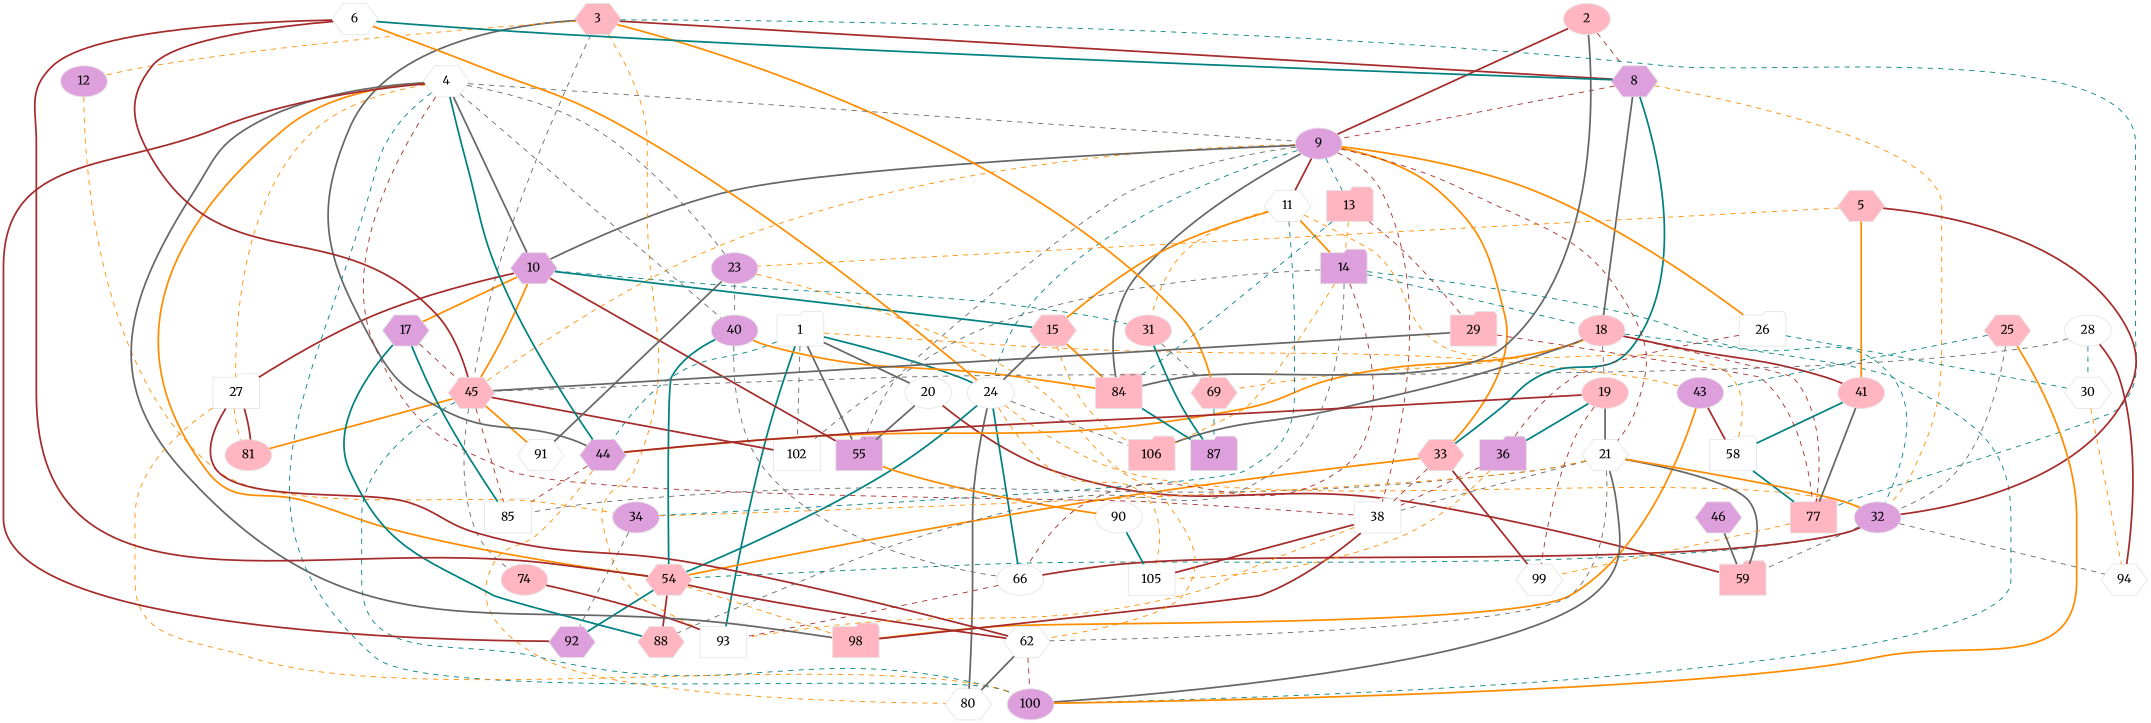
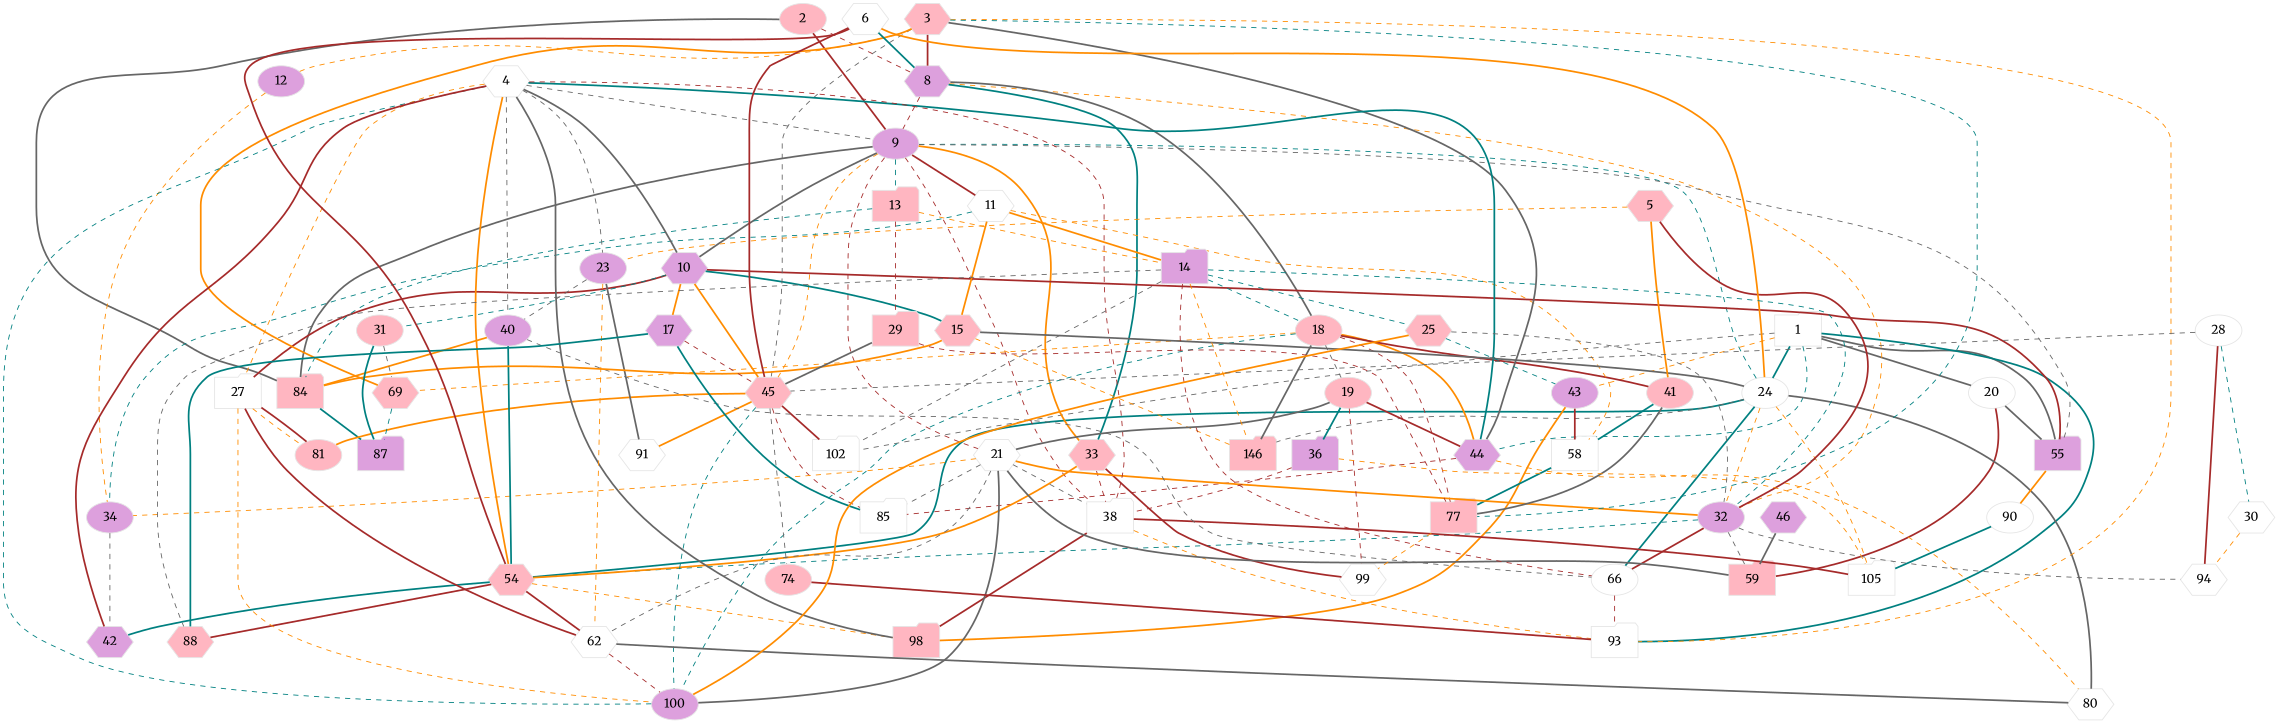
  graph {
    fontname=Merriweather
    node [color=gray90 fillcolor=white fontname=Merriweather shape=hexagon style=filled]
    edge [color=darkorange fontname=Merriweather style=dashed]
    1 [shape=folder super="+7"]
    20 [shape=ellipse]
    24 [shape=ellipse super="+63"]
    43 [fillcolor=plum shape=ellipse super="+68+60"]
    44 [fillcolor=plum super="+110"]
    55 [fillcolor=plum shape=folder]
    93 [shape=folder]
    102 [shape=folder]
    59 [fillcolor=lightpink shape=folder]
    54 [fillcolor=lightpink super="+82"]
    105 [shape=folder]
    32 [fillcolor=plum shape=ellipse super="+71+48"]
    66 [shape=ellipse super="+70"]
-   106 [fillcolor=lightpink shape=folder]
+   106 [fillcolor=lightpink shape=folder label=146]
    80
    98 [fillcolor=lightpink shape=folder]
    58 [shape=folder super="+104"]
    85 [shape=folder]
    90 [shape=ellipse]
    8 [fillcolor=plum super="+86+16"]
    9 [fillcolor=plum shape=ellipse super="+50+22"]
    18 [fillcolor=lightpink shape=ellipse super="+96+51"]
    33 [fillcolor=lightpink super="+61"]
    2 [fillcolor=lightpink shape=ellipse]
    84 [fillcolor=lightpink shape=folder]
    45 [fillcolor=lightpink super="+49+75"]
    10 [fillcolor=plum super="+97+47"]
    38 [shape=folder super="+56"]
    11 [super="+39"]
    13 [fillcolor=lightpink shape=folder]
    21 [super="+67"]
-   26 [shape=folder]
    87 [fillcolor=plum shape=folder]
    3 [fillcolor=lightpink super="+52"]
    12 [fillcolor=plum shape=ellipse]
    69 [fillcolor=lightpink]
    77 [fillcolor=lightpink shape=folder]
    34 [fillcolor=plum shape=ellipse super="+35"]
    100 [fillcolor=plum shape=ellipse]
    91
    81 [fillcolor=lightpink shape=ellipse]
    74 [fillcolor=lightpink shape=ellipse]
    99
    4 [super="+65+42"]
    23 [fillcolor=plum shape=ellipse]
    27 [shape=folder]
    40 [fillcolor=plum shape=ellipse super="+89"]
-   92 [fillcolor=plum]
+   92 [fillcolor=plum label=42]
    15 [fillcolor=lightpink super="+64"]
    17 [fillcolor=plum]
    31 [fillcolor=lightpink shape=ellipse]
    62 [super="+79"]
    88 [fillcolor=lightpink]
    5 [fillcolor=lightpink]
    41 [fillcolor=lightpink shape=ellipse]
    94
    6
    19 [fillcolor=lightpink shape=ellipse super="+103"]
    14 [fillcolor=plum shape=folder super="+37"]
    29 [fillcolor=lightpink shape=folder]
    36 [fillcolor=plum shape=folder]
    30
    25 [fillcolor=lightpink super="+72"]
    28 [shape=ellipse]
    46 [fillcolor=plum]
    1 -- 20 [color=gray40 style=bold]
    1 -- 24 [color=teal style=bold]
    1 -- 43 [weight=2]
    1 -- 44 [color=teal]
    1 -- 55 [color=gray40 style=bold]
    1 -- 93 [color=teal style=bold]
    1 -- 102 [color=gray40]
    20 -- 55 [color=gray40 style=bold]
    20 -- 59 [color=brown style=bold]
    24 -- 54 [color=teal style=bold]
    24 -- 105
    24 -- 32
    24 -- 66 [color=teal style=bold]
    24 -- 106 [color=gray40]
    24 -- 80 [color=gray40 style=bold]
    43 -- 98 [style=bold]
    43 -- 58 [color=brown style=bold]
    44 -- 80
    44 -- 85 [color=brown]
    55 -- 90 [style=bold]
    54 -- 98
    54 -- 92 [color=teal style=bold]
    54 -- 62 [color=brown style=bold]
    54 -- 88 [color=brown style=bold]
    32 -- 59 [color=gray40]
    32 -- 54 [color=teal]
    32 -- 66 [color=brown style=bold]
    32 -- 94 [color=gray40]
    66 -- 93 [color=brown]
    58 -- 77 [color=teal style=bold]
    90 -- 105 [color=teal style=bold]
    8 -- 32
    8 -- 9 [color=brown]
    8 -- 18 [color=gray40 style=bold]
    8 -- 33 [color=teal style=bold]
    9 -- 24 [color=teal]
    9 -- 55 [color=gray40]
    9 -- 33 [style=bold]
    9 -- 84 [color=gray40 style=bold]
    9 -- 45
    9 -- 10 [color=gray40 style=bold]
    9 -- 38 [color=brown]
    9 -- 11 [color=brown style=bold]
    9 -- 13 [color=teal]
    9 -- 21 [color=brown]
-   9 -- 26 [style=bold]
    18 -- 44 [style=bold weight=2]
    18 -- 106 [color=gray40 style=bold]
    18 -- 69
    18 -- 77 [color=brown]
    18 -- 100 [color=teal]
    18 -- 41 [color=brown style=bold]
    18 -- 19 [color=gray40]
    33 -- 54 [style=bold]
    33 -- 38 [color=brown]
    33 -- 99 [color=brown style=bold]
    2 -- 8 [color=brown]
    2 -- 9 [color=brown style=bold]
    2 -- 84 [color=gray40 style=bold]
    84 -- 87 [color=teal style=bold]
    45 -- 102 [color=brown style=bold]
    45 -- 85 [color=brown]
    45 -- 100 [color=teal]
    45 -- 91 [style=bold]
    45 -- 81 [style=bold]
    45 -- 74 [color=gray40]
    10 -- 55 [color=brown style=bold]
    10 -- 45 [style=bold]
    10 -- 27 [color=brown style=bold]
    10 -- 15 [color=teal style=bold]
    10 -- 17 [style=bold]
    10 -- 31 [color=teal]
    38 -- 93
    38 -- 105 [color=brown style=bold]
    38 -- 98 [color=brown style=bold]
    11 -- 58
    11 -- 34 [color=teal]
    11 -- 15 [style=bold]
-   11 -- 31
    11 -- 14 [style=bold]
    13 -- 84 [color=teal]
    13 -- 14
    13 -- 29 [color=brown]
    21 -- 59 [color=gray40 style=bold]
    21 -- 32 [style=bold]
    21 -- 85 [color=gray40]
    21 -- 38 [color=gray40]
    21 -- 34
    21 -- 100 [color=gray40 style=bold]
    21 -- 62 [color=gray40]
-   26 -- 36 [color=brown]
-   26 -- 30 [color=teal]
    3 -- 44 [color=gray40 style=bold]
    3 -- 93
    3 -- 8 [color=brown style=bold]
    3 -- 45 [color=gray40]
    3 -- 12 [weight=2]
    3 -- 69 [style=bold]
    3 -- 77 [color=teal]
    12 -- 34
    69 -- 87 [color=teal]
    77 -- 99
    34 -- 92 [color=gray40]
    74 -- 93 [color=brown style=bold]
    4 -- 44 [color=teal style=bold]
    4 -- 54 [style=bold]
    4 -- 98 [color=gray40 style=bold]
    4 -- 9 [color=gray40]
    4 -- 10 [color=gray40 style=bold]
    4 -- 38 [color=brown]
    4 -- 100 [color=teal]
    4 -- 23 [color=gray40]
    4 -- 27
    4 -- 40 [color=gray40 weight=2]
    4 -- 92 [color=brown style=bold]
    23 -- 91 [color=gray40 style=bold]
    23 -- 40 [color=gray40]
    23 -- 62
    27 -- 100
    27 -- 81
    27 -- 81 [color=brown style=bold]
    27 -- 62 [color=brown style=bold]
    40 -- 54 [color=teal style=bold]
    40 -- 66 [color=gray40]
    40 -- 84 [style=bold]
    15 -- 24 [color=gray40 style=bold]
    15 -- 106 [weight=2]
    15 -- 84 [style=bold]
    17 -- 85 [color=teal style=bold]
    17 -- 45 [color=brown]
    17 -- 88 [color=teal style=bold]
    31 -- 87 [color=teal style=bold]
    31 -- 69 [color=gray40]
    62 -- 80 [color=gray40 style=bold]
    62 -- 100 [color=brown]
    5 -- 32 [color=brown style=bold]
    5 -- 23
    5 -- 41 [style=bold]
    41 -- 58 [color=teal style=bold]
    41 -- 77 [color=gray40 style=bold]
    6 -- 24 [style=bold]
    6 -- 54 [color=brown style=bold]
    6 -- 8 [color=teal style=bold]
    6 -- 45 [color=brown style=bold]
    19 -- 44 [color=brown style=bold]
    19 -- 21 [color=gray40 style=bold]
    19 -- 99 [color=brown weight=2]
    19 -- 36 [color=teal style=bold]
    14 -- 102 [color=gray40]
    14 -- 32 [color=teal]
    14 -- 66 [color=brown]
    14 -- 106
    14 -- 18 [color=teal]
    14 -- 88 [color=gray40]
+   14 -- 25 [color=teal]
    29 -- 45 [color=gray40 style=bold weight=2]
    29 -- 77 [color=brown]
    36 -- 105
    36 -- 38 [color=brown]
    30 -- 94
    25 -- 43 [color=teal]
    25 -- 32 [color=gray40]
    25 -- 100 [style=bold]
    28 -- 45 [color=gray40]
    28 -- 94 [color=brown style=bold]
    28 -- 30 [color=teal]
    46 -- 59 [color=gray40 style=bold]
  }
